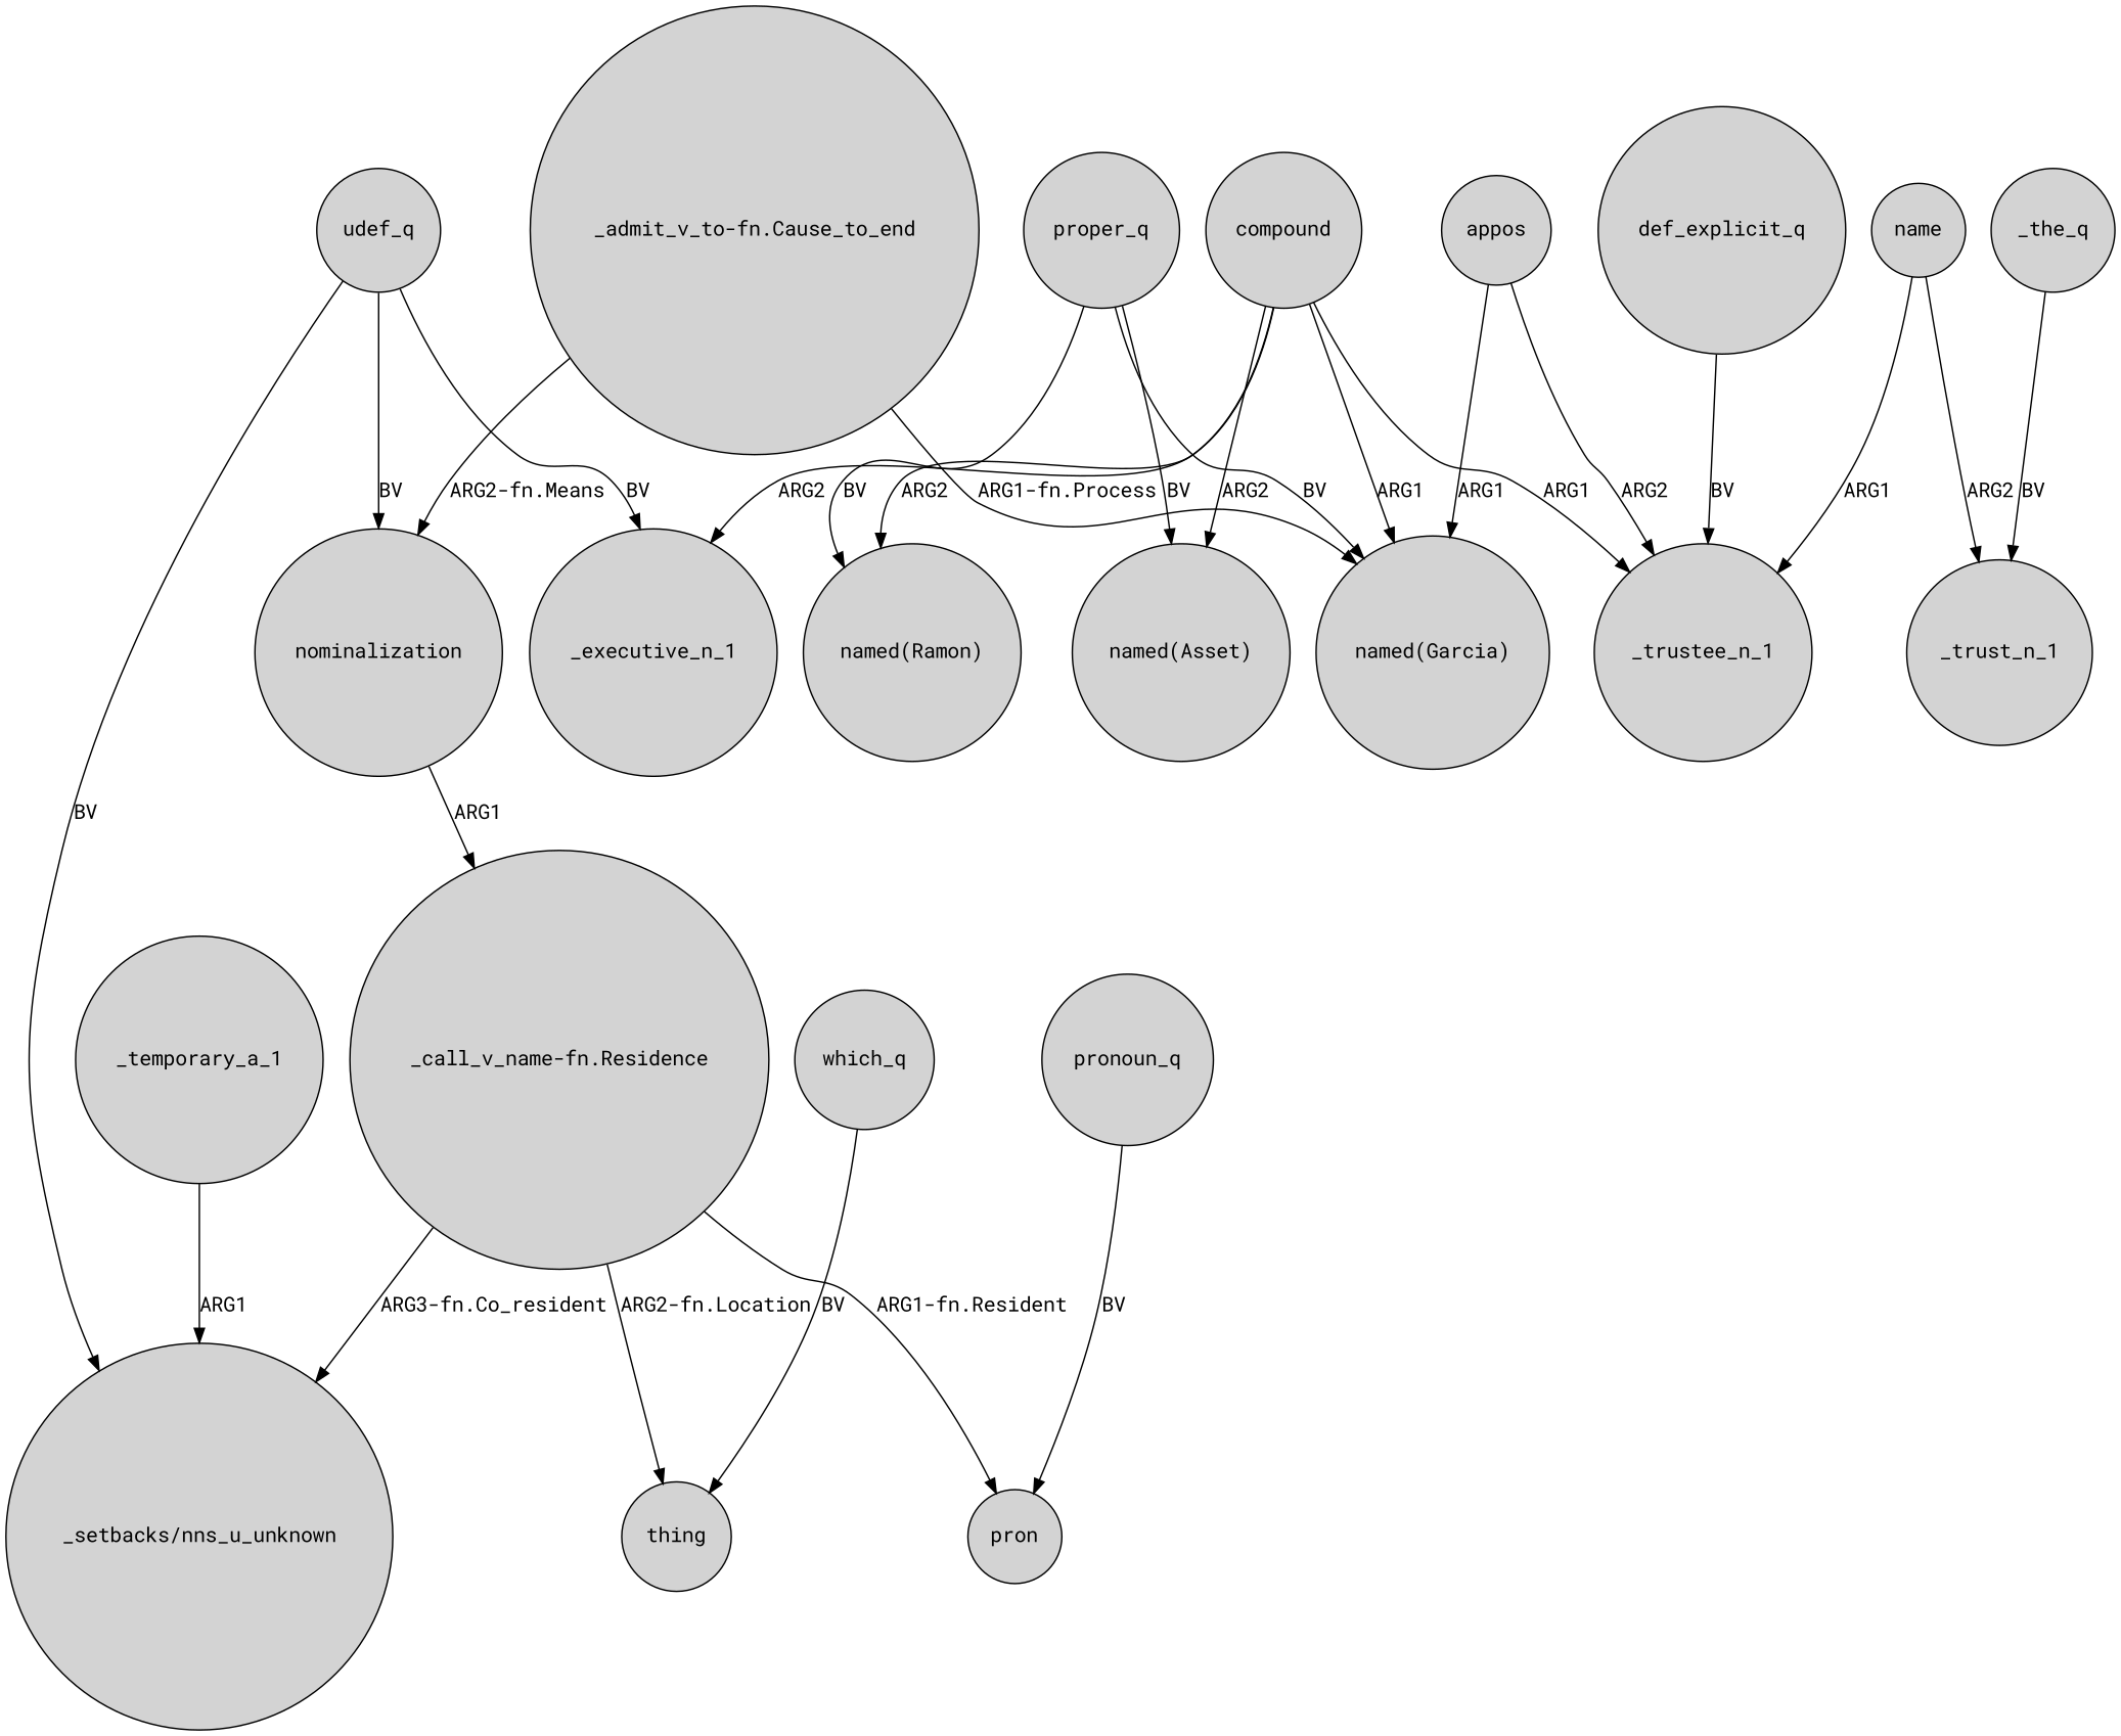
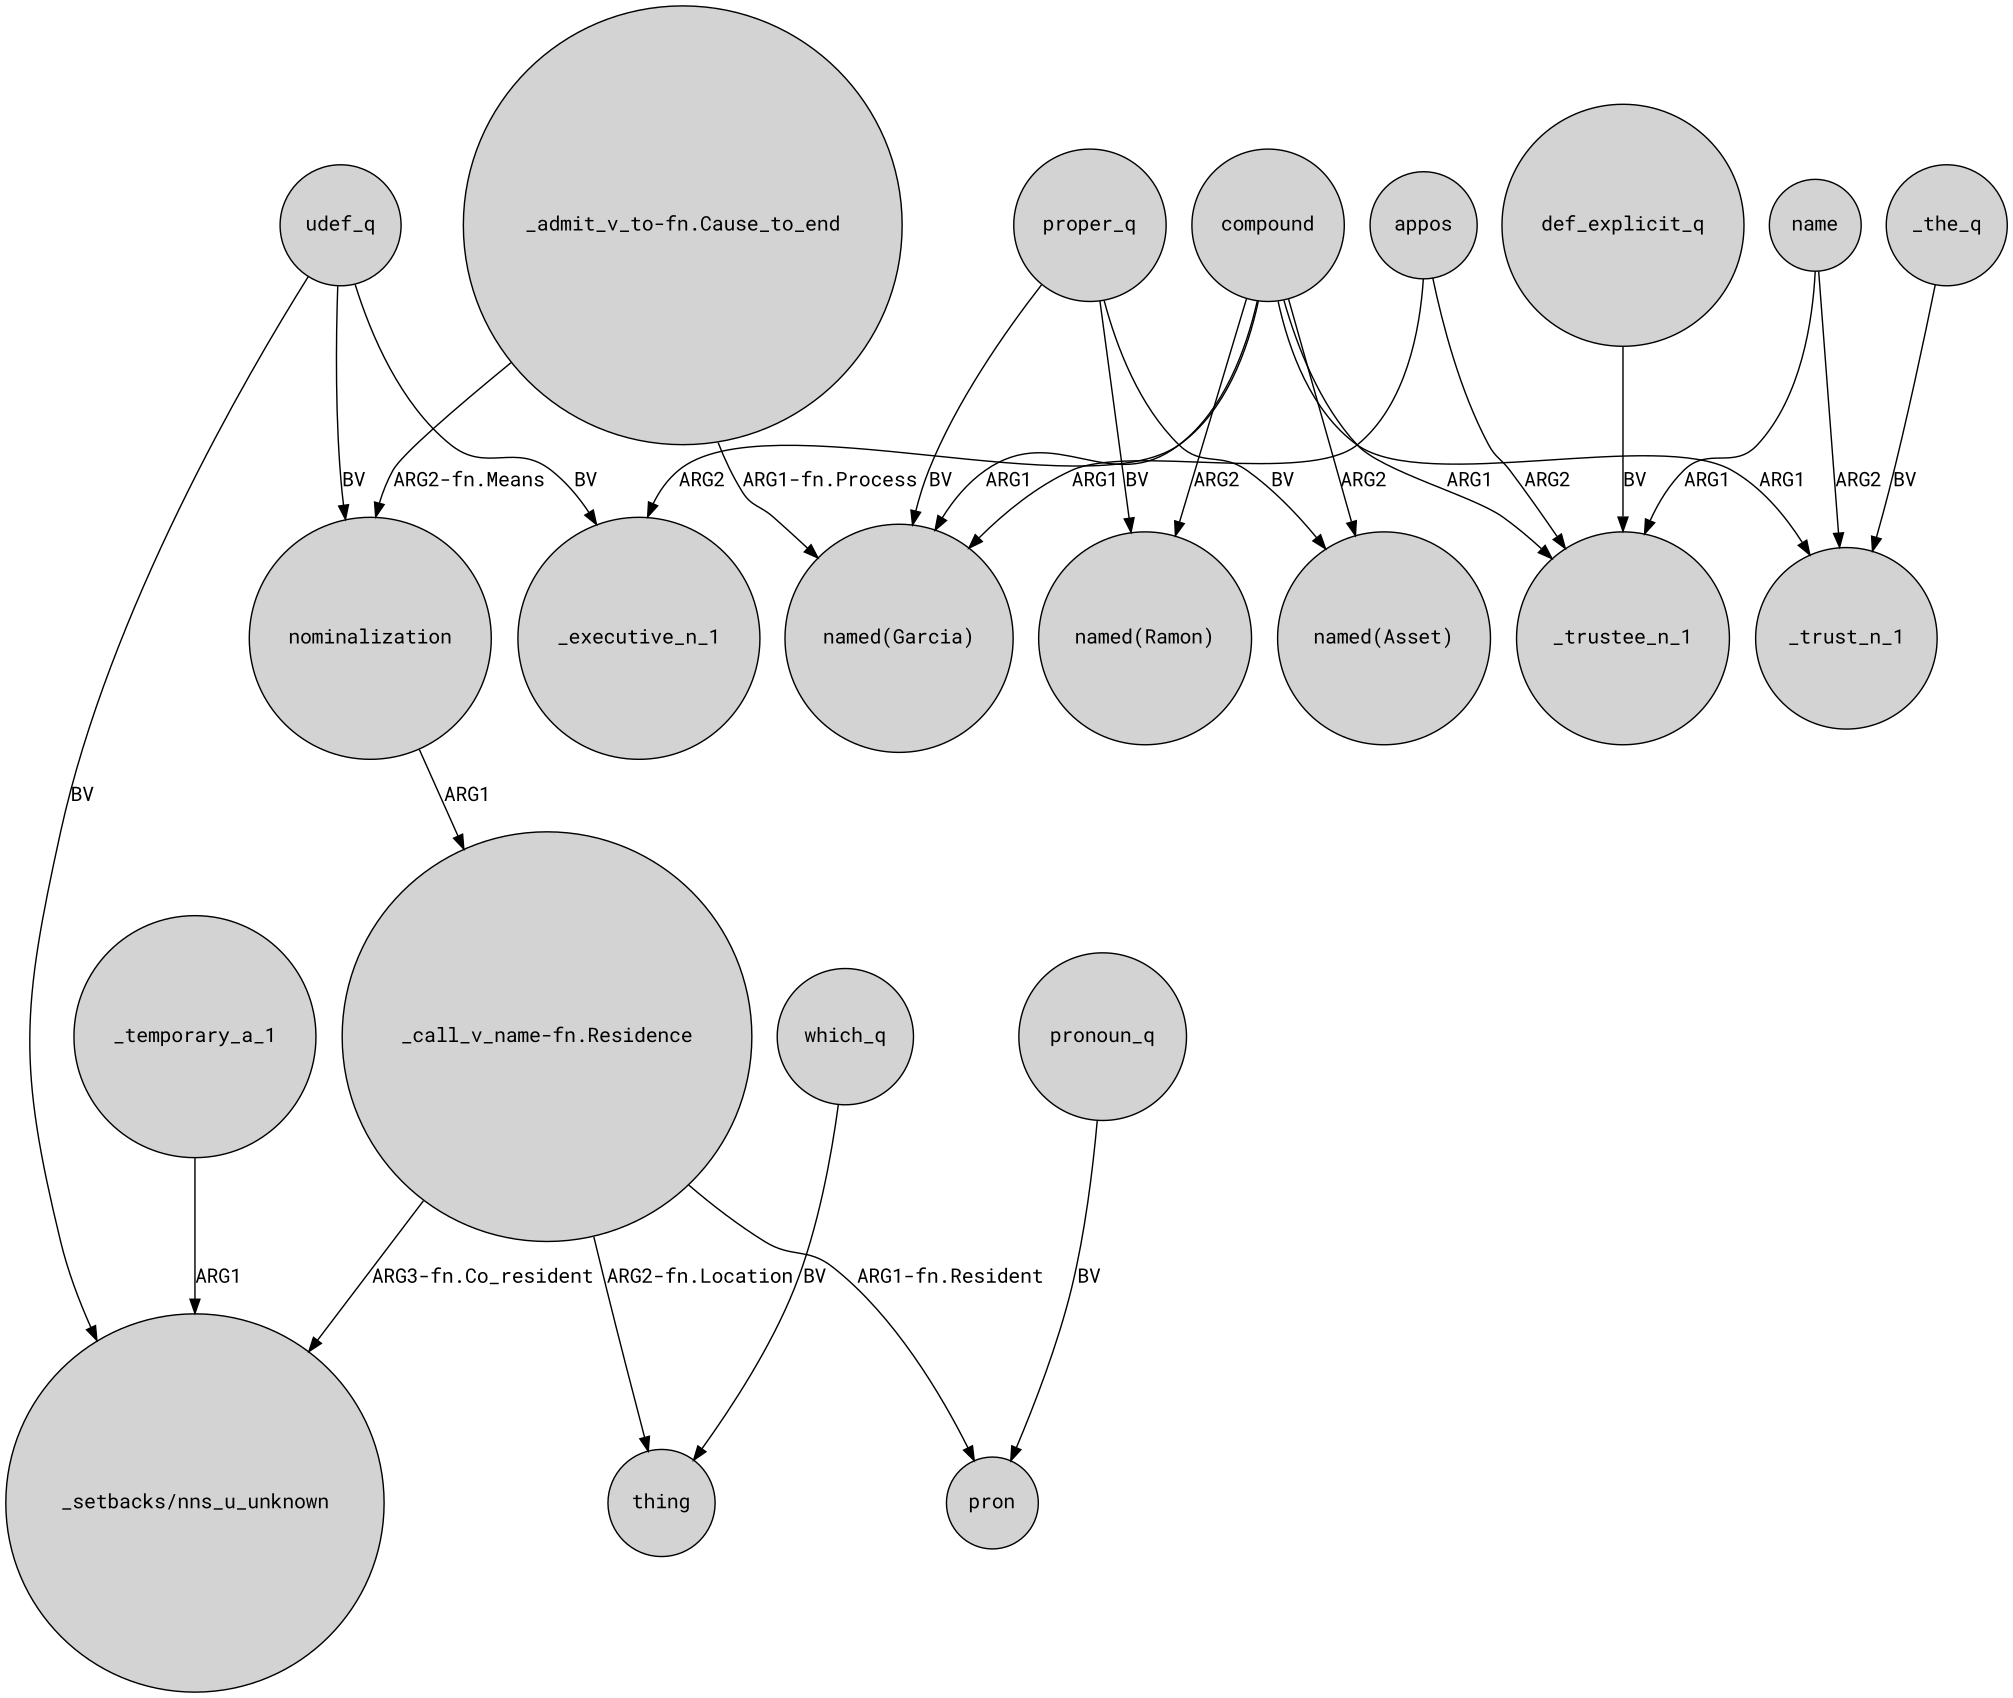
  digraph {
    fontname="Roboto Mono"
    node [fontname="Roboto Mono" shape=circle style=filled]
    edge [fontname="Roboto Mono"]
    nominalization
    "_call_v_name-fn.Residence"
    thing
    pron
    "_setbacks/nns_u_unknown"
    proper_q
    "named(Garcia)"
    "named(Ramon)"
    "named(Asset)"
    "_admit_v_to-fn.Cause_to_end"
    _temporary_a_1
    udef_q
    _executive_n_1
    which_q
    compound
    _trust_n_1
    _trustee_n_1
    pronoun_q
    _the_q
    def_explicit_q
    n21 [label=name]
    appos
    nominalization -> "_call_v_name-fn.Residence" [label=ARG1]
    "_call_v_name-fn.Residence" -> thing [label="ARG2-fn.Location"]
    "_call_v_name-fn.Residence" -> pron [label="ARG1-fn.Resident"]
    "_call_v_name-fn.Residence" -> "_setbacks/nns_u_unknown" [label="ARG3-fn.Co_resident"]
    proper_q -> "named(Garcia)" [label=BV]
    proper_q -> "named(Ramon)" [label=BV]
    proper_q -> "named(Asset)" [label=BV]
    "_admit_v_to-fn.Cause_to_end" -> nominalization [label="ARG2-fn.Means"]
    "_admit_v_to-fn.Cause_to_end" -> "named(Garcia)" [label="ARG1-fn.Process"]
    _temporary_a_1 -> "_setbacks/nns_u_unknown" [label=ARG1]
    udef_q -> nominalization [label=BV]
    udef_q -> "_setbacks/nns_u_unknown" [label=BV]
    udef_q -> _executive_n_1 [label=BV]
    which_q -> thing [label=BV]
    compound -> "named(Garcia)" [label=ARG1]
    compound -> "named(Ramon)" [label=ARG2]
    compound -> "named(Asset)" [label=ARG2]
    compound -> _executive_n_1 [label=ARG2]
+   compound -> _trust_n_1 [label=ARG1]
    compound -> _trustee_n_1 [label=ARG1]
    pronoun_q -> pron [label=BV]
    _the_q -> _trust_n_1 [label=BV]
    def_explicit_q -> _trustee_n_1 [label=BV]
    n21 -> _trust_n_1 [label=ARG2]
    n21 -> _trustee_n_1 [label=ARG1]
    appos -> "named(Garcia)" [label=ARG1]
    appos -> _trustee_n_1 [label=ARG2]
  }
